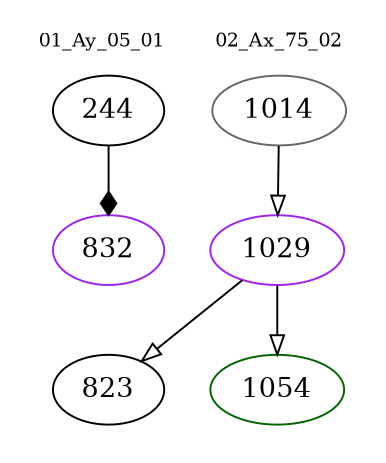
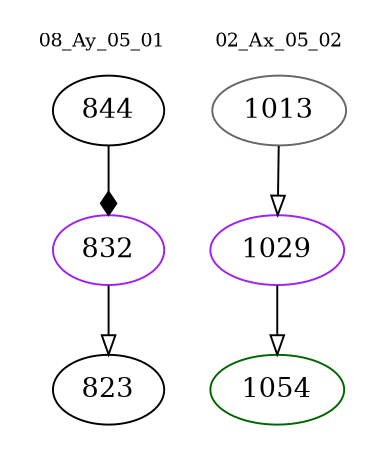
  digraph {
    node [color=black]
    edge [arrowhead=onormal color=black]
-   n1 [label=244]
+   n1 [label=844]
    n2 [color=purple label=832]
    n3 [label=823]
-   n4 [color=gray40 label=1014]
+   n4 [color=gray40 label=1013]
    n5 [color=purple label=1029]
    n6 [color=darkgreen label=1054]
    subgraph cluster_1 {
      color=white
      fontsize=10
-     label="01_Ay_05_01"
+     label="08_Ay_05_01"
      n1
      n2
      n3
    }
    subgraph cluster_2 {
      color=white
      fontsize=10
-     label="02_Ax_75_02"
+     label="02_Ax_05_02"
      n4
      n5
      n6
    }
    n1 -> n2 [arrowhead=diamond]
-   n5 -> n3
+   n2 -> n3
    n4 -> n5
    n5 -> n6
  }
